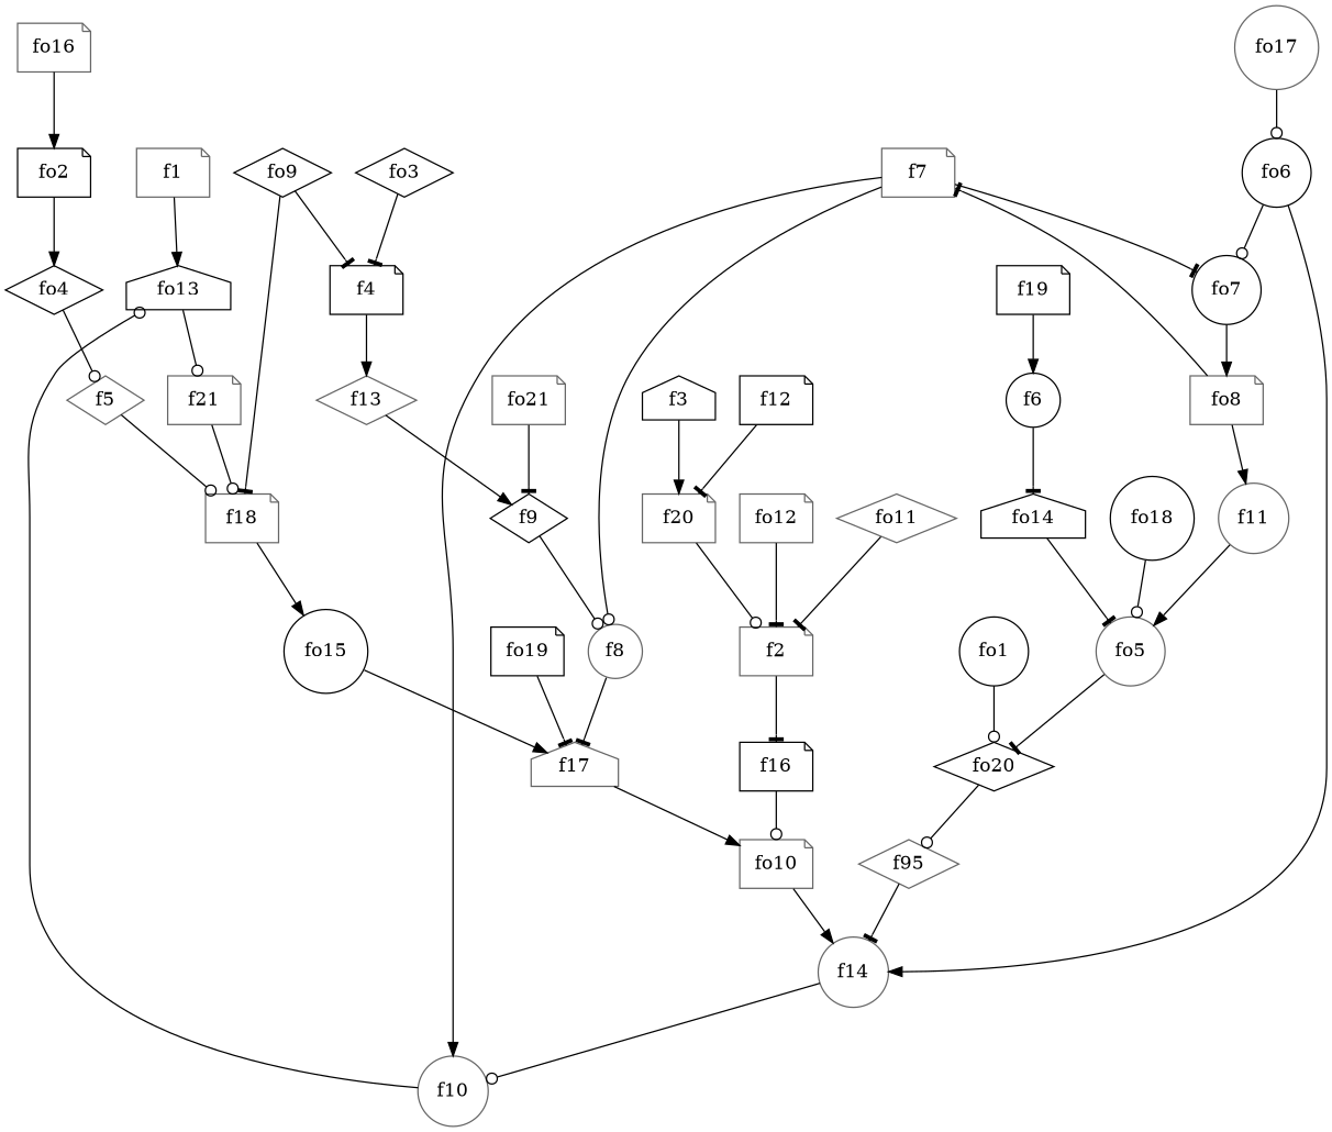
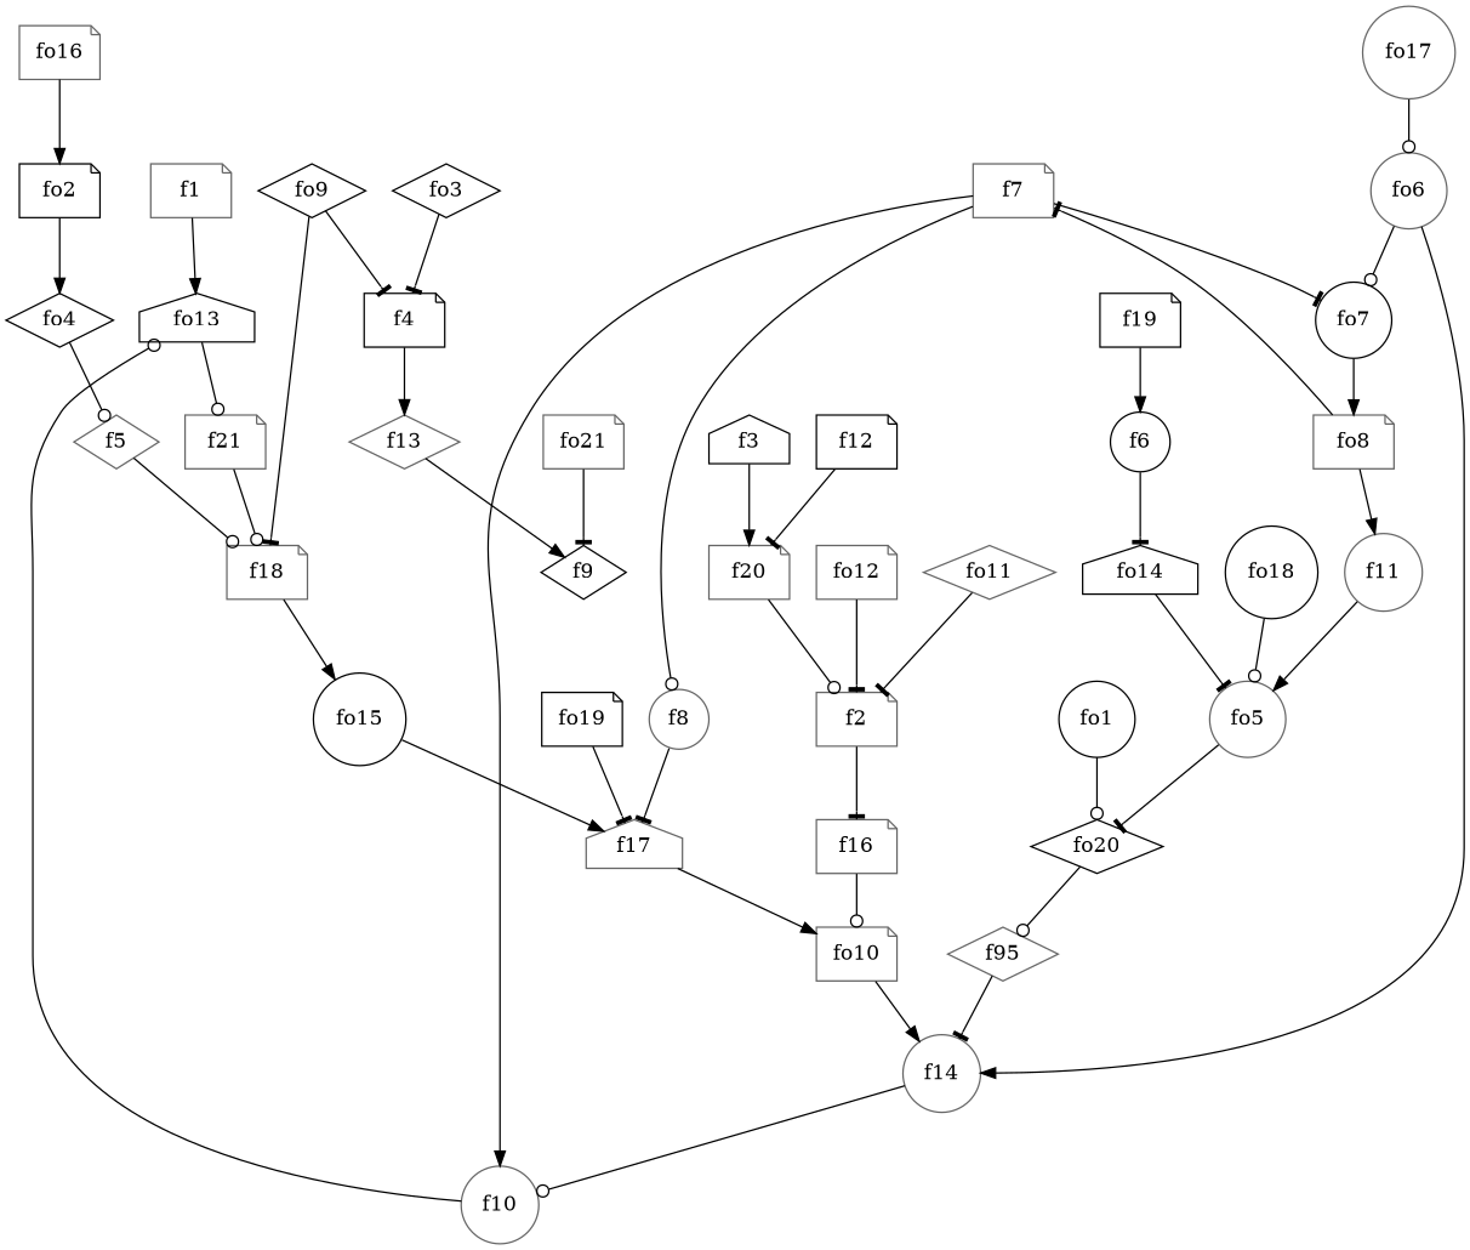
  strict digraph {
    node [color=gray40 shape=note]
    edge [arrowhead=normal weight=2]
    fo13 [color=black shape=house]
    f1
    f21
    f2
-   f16 [color=black]
+   f16
    fo10
    f3 [color=black shape=house]
    f20
    f4 [color=black]
    f13 [shape=diamond]
    f9 [color=black shape=diamond]
    f5 [shape=diamond]
    f18
    fo15 [color=black shape=circle]
    f6 [color=black shape=circle]
    fo14 [color=black shape=house]
    fo5 [shape=circle]
    f8 [shape=circle]
    f7
    f10 [shape=circle]
    fo7 [color=black shape=circle]
    f17 [shape=house]
    fo8
    f11 [shape=circle]
    fo20 [color=black shape=diamond]
    f12 [color=black]
    f14 [shape=circle]
    n28 [label=f95 shape=diamond]
    f19 [color=black]
    fo1 [color=black shape=circle]
    fo2 [color=black]
    fo4 [color=black shape=diamond]
    fo3 [color=black shape=diamond]
-   fo6 [color=black shape=circle]
+   fo6 [shape=circle]
    fo9 [color=black shape=diamond]
    fo11 [shape=diamond]
    fo12
    fo16
    fo17 [shape=circle]
    fo18 [color=black shape=circle]
    fo19 [color=black]
    fo21
    fo13 -> f21 [arrowhead=odot]
    f1 -> fo13
    f21 -> f18 [arrowhead=odot]
    f2 -> f16 [arrowhead=tee]
    f16 -> fo10 [arrowhead=odot]
    fo10 -> f14
    f3 -> f20
    f20 -> f2 [arrowhead=odot]
    f4 -> f13
    f13 -> f9
-   f9 -> f8 [arrowhead=odot]
    f5 -> f18 [arrowhead=odot]
    f18 -> fo15
    fo15 -> f17
    f6 -> fo14 [arrowhead=tee]
    fo14 -> fo5 [arrowhead=tee]
    fo5 -> fo20 [arrowhead=tee]
    f8 -> f17 [arrowhead=tee]
    f7 -> f8 [arrowhead=odot]
    f7 -> f10
    f7 -> fo7 [arrowhead=tee]
    f10 -> fo13 [arrowhead=odot]
    fo7 -> fo8
    f17 -> fo10
    fo8 -> f7 [arrowhead=tee]
    fo8 -> f11
    f11 -> fo5
    fo20 -> n28 [arrowhead=odot]
    f12 -> f20 [arrowhead=tee]
    f14 -> f10 [arrowhead=odot]
    n28 -> f14 [arrowhead=tee]
    f19 -> f6
    fo1 -> fo20 [arrowhead=odot]
    fo2 -> fo4
    fo4 -> f5 [arrowhead=odot]
    fo3 -> f4 [arrowhead=tee]
    fo6 -> fo7 [arrowhead=odot]
    fo6 -> f14
    fo9 -> f4 [arrowhead=tee]
    fo9 -> f18 [arrowhead=tee]
    fo11 -> f2 [arrowhead=tee]
    fo12 -> f2 [arrowhead=tee]
    fo16 -> fo2
    fo17 -> fo6 [arrowhead=odot]
    fo18 -> fo5 [arrowhead=odot]
    fo19 -> f17 [arrowhead=tee]
    fo21 -> f9 [arrowhead=tee]
  }
